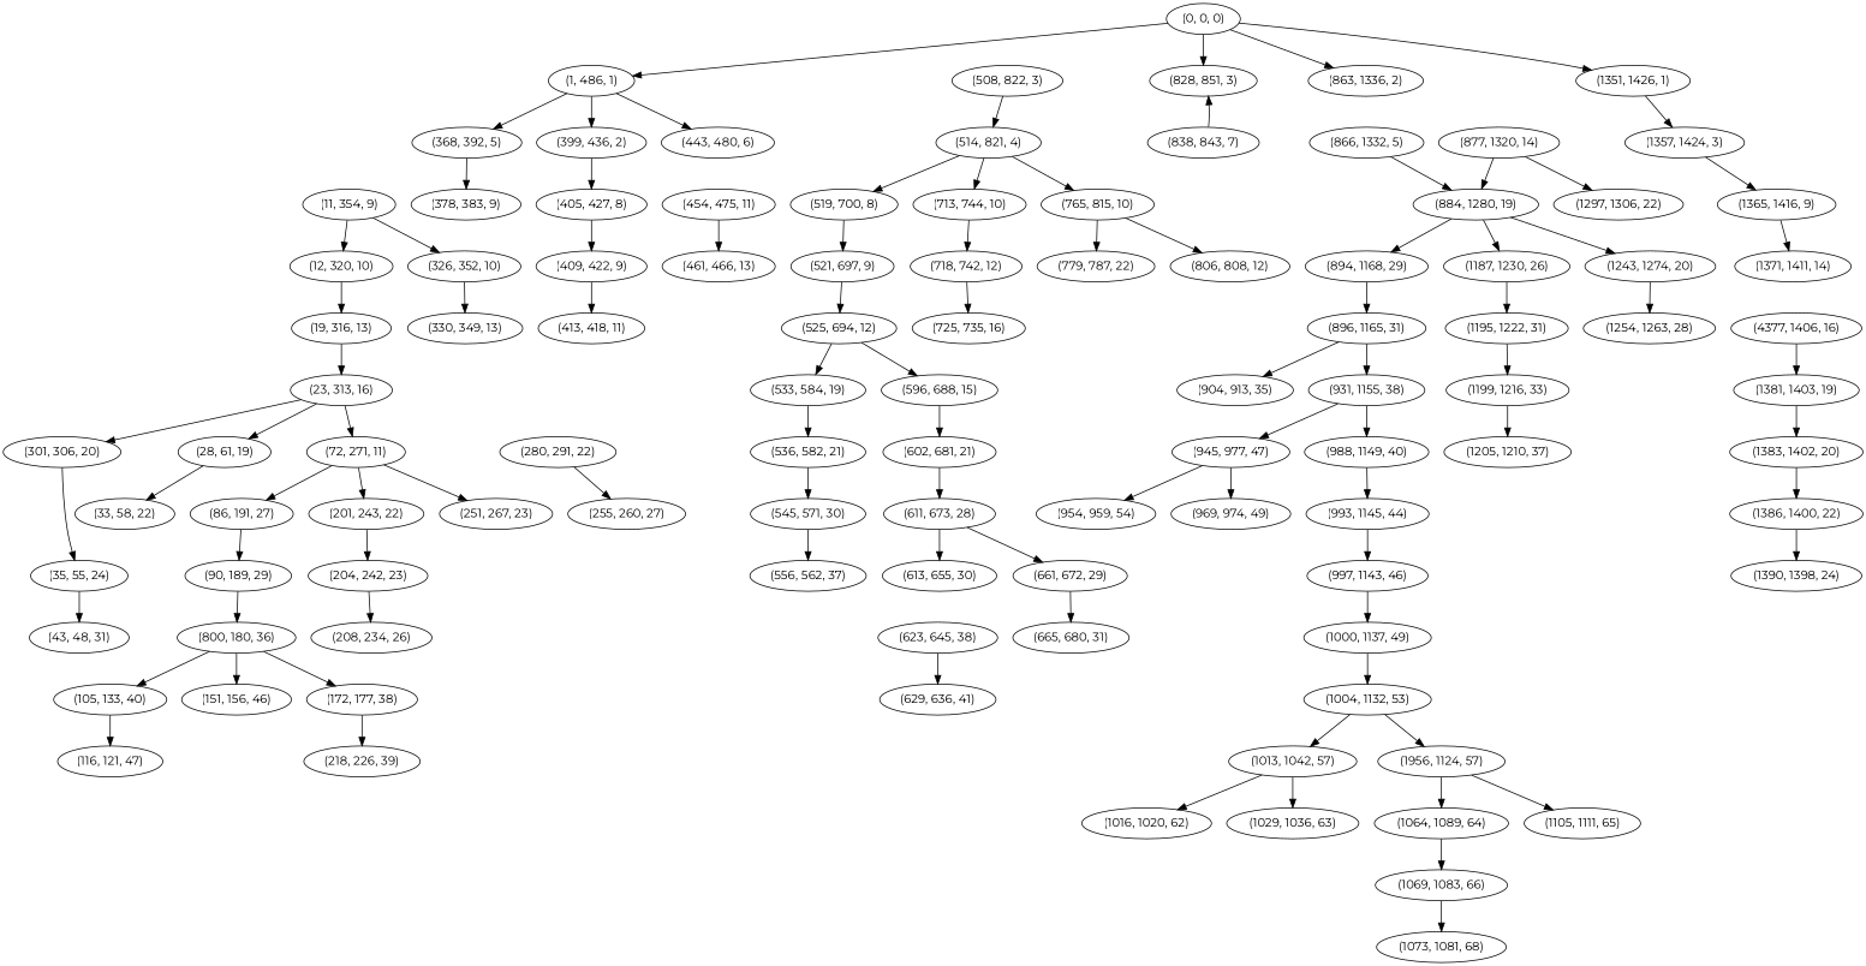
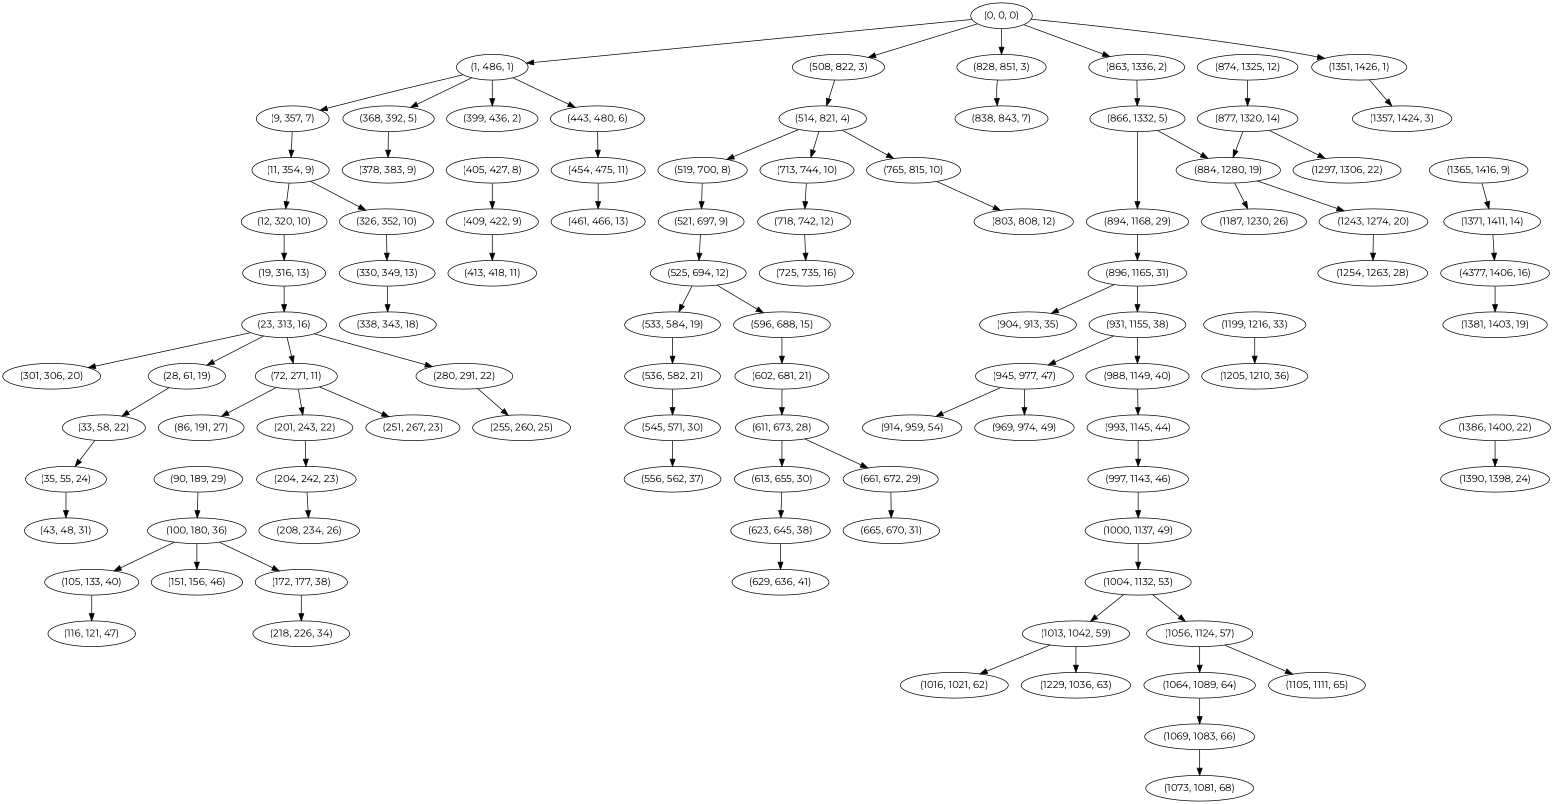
  digraph {
    fontname=Montserrat
    node [fontname=Montserrat]
    edge [fontname=Montserrat]
    "(0, 0, 0)"
    "(1, 486, 1)"
    "(508, 822, 3)"
    "(828, 851, 3)"
    "(863, 1336, 2)"
    "(1351, 1426, 1)"
+   "(9, 357, 7)"
    "(368, 392, 5)"
    "(399, 436, 2)"
    "(443, 480, 6)"
    "(514, 821, 4)"
    "(838, 843, 7)"
    "(866, 1332, 5)"
    "(1357, 1424, 3)"
    "(11, 354, 9)"
    "(378, 383, 9)"
    "(405, 427, 8)"
    "(454, 475, 11)"
    "(12, 320, 10)"
    "(326, 352, 10)"
    "(19, 316, 13)"
    "(330, 349, 13)"
    "(23, 313, 16)"
    "(28, 61, 19)"
    n25 [label="(72, 271, 11)"]
    "(280, 291, 22)"
    "(301, 306, 20)"
    "(33, 58, 22)"
    "(86, 191, 27)"
    "(201, 243, 22)"
    "(251, 267, 23)"
-   "(255, 260, 27)"
+   "(255, 260, 27)" [label="(255, 260, 25)"]
    "(35, 55, 24)"
    "(43, 48, 31)"
    "(90, 189, 29)"
    "(204, 242, 23)"
-   "(100, 180, 36)" [label="(800, 180, 36)"]
+   "(100, 180, 36)"
    "(105, 133, 40)"
    "(151, 156, 46)"
    "(172, 177, 38)"
    "(116, 121, 47)"
-   "(218, 226, 34)" [label="(218, 226, 39)"]
+   "(218, 226, 34)"
    "(208, 234, 26)"
+   "(338, 343, 18)"
    "(409, 422, 9)"
    "(413, 418, 11)"
    "(461, 466, 13)"
    "(519, 700, 8)"
    "(713, 744, 10)"
    "(765, 815, 10)"
    "(521, 697, 9)"
    "(718, 742, 12)"
-   "(779, 787, 22)"
-   "(803, 808, 12)" [label="(806, 808, 12)"]
+   "(803, 808, 12)"
    "(525, 694, 12)"
    "(533, 584, 19)"
    "(596, 688, 15)"
    "(536, 582, 21)"
    "(602, 681, 21)"
    "(545, 571, 30)"
    "(556, 562, 37)"
    "(611, 673, 28)"
    "(613, 655, 30)"
    "(661, 672, 29)"
    "(623, 645, 38)"
-   "(665, 670, 31)" [label="(665, 680, 31)"]
+   "(665, 670, 31)"
    "(629, 636, 41)"
    "(725, 735, 16)"
    "(884, 1280, 19)"
+   "(874, 1325, 12)"
    "(877, 1320, 14)"
    "(1297, 1306, 22)"
    "(894, 1168, 29)"
    "(1187, 1230, 26)"
    "(1243, 1274, 20)"
    "(896, 1165, 31)"
-   "(1195, 1222, 31)"
    "(1254, 1263, 28)"
    "(904, 913, 35)"
    "(931, 1155, 38)"
    "(945, 977, 47)"
    "(988, 1149, 40)"
-   "(954, 959, 54)"
+   "(954, 959, 54)" [label="(914, 959, 54)"]
    "(969, 974, 49)"
    "(993, 1145, 44)"
    "(997, 1143, 46)"
    "(1000, 1137, 49)"
    "(1004, 1132, 53)"
-   "(1013, 1042, 59)" [label="(1013, 1042, 57)"]
-   "(1056, 1124, 57)" [label="(1956, 1124, 57)"]
-   "(1016, 1021, 62)" [label="(1016, 1020, 62)"]
-   "(1029, 1036, 63)"
+   "(1013, 1042, 59)"
+   "(1056, 1124, 57)"
+   "(1016, 1021, 62)"
+   "(1029, 1036, 63)" [label="(1229, 1036, 63)"]
    "(1064, 1089, 64)"
    "(1105, 1111, 65)"
    "(1069, 1083, 66)"
    "(1073, 1081, 68)"
    "(1199, 1216, 33)"
-   "(1205, 1210, 36)" [label="(1205, 1210, 37)"]
+   "(1205, 1210, 36)"
    "(1365, 1416, 9)"
    "(1371, 1411, 14)"
    n101 [label="(4377, 1406, 16)"]
    "(1381, 1403, 19)"
-   "(1383, 1402, 20)"
    "(1386, 1400, 22)"
    "(1390, 1398, 24)"
    "(0, 0, 0)" -> "(1, 486, 1)"
+   "(0, 0, 0)" -> "(508, 822, 3)"
    "(0, 0, 0)" -> "(828, 851, 3)"
    "(0, 0, 0)" -> "(863, 1336, 2)"
    "(0, 0, 0)" -> "(1351, 1426, 1)"
+   "(1, 486, 1)" -> "(9, 357, 7)"
    "(1, 486, 1)" -> "(368, 392, 5)"
    "(1, 486, 1)" -> "(399, 436, 2)"
    "(1, 486, 1)" -> "(443, 480, 6)"
    "(508, 822, 3)" -> "(514, 821, 4)"
-   "(838, 843, 7)" -> "(828, 851, 3)"
+   "(828, 851, 3)" -> "(838, 843, 7)"
+   "(863, 1336, 2)" -> "(866, 1332, 5)"
    "(1351, 1426, 1)" -> "(1357, 1424, 3)"
+   "(9, 357, 7)" -> "(11, 354, 9)"
    "(368, 392, 5)" -> "(378, 383, 9)"
-   "(399, 436, 2)" -> "(405, 427, 8)"
+   "(443, 480, 6)" -> "(454, 475, 11)"
    "(514, 821, 4)" -> "(519, 700, 8)"
    "(514, 821, 4)" -> "(713, 744, 10)"
    "(514, 821, 4)" -> "(765, 815, 10)"
    "(866, 1332, 5)" -> "(884, 1280, 19)"
-   "(1357, 1424, 3)" -> "(1365, 1416, 9)"
    "(11, 354, 9)" -> "(12, 320, 10)"
    "(11, 354, 9)" -> "(326, 352, 10)"
    "(405, 427, 8)" -> "(409, 422, 9)"
    "(454, 475, 11)" -> "(461, 466, 13)"
    "(12, 320, 10)" -> "(19, 316, 13)"
    "(326, 352, 10)" -> "(330, 349, 13)"
    "(19, 316, 13)" -> "(23, 313, 16)"
+   "(330, 349, 13)" -> "(338, 343, 18)"
    "(23, 313, 16)" -> "(28, 61, 19)"
    "(23, 313, 16)" -> n25
+   "(23, 313, 16)" -> "(280, 291, 22)"
    "(23, 313, 16)" -> "(301, 306, 20)"
    "(28, 61, 19)" -> "(33, 58, 22)"
    n25 -> "(86, 191, 27)"
    n25 -> "(201, 243, 22)"
    n25 -> "(251, 267, 23)"
    "(280, 291, 22)" -> "(255, 260, 27)"
-   "(301, 306, 20)" -> "(35, 55, 24)"
-   "(86, 191, 27)" -> "(90, 189, 29)"
+   "(33, 58, 22)" -> "(35, 55, 24)"
    "(201, 243, 22)" -> "(204, 242, 23)"
    "(35, 55, 24)" -> "(43, 48, 31)"
    "(90, 189, 29)" -> "(100, 180, 36)"
    "(204, 242, 23)" -> "(208, 234, 26)"
    "(100, 180, 36)" -> "(105, 133, 40)"
    "(100, 180, 36)" -> "(151, 156, 46)"
    "(100, 180, 36)" -> "(172, 177, 38)"
    "(105, 133, 40)" -> "(116, 121, 47)"
    "(172, 177, 38)" -> "(218, 226, 34)"
    "(409, 422, 9)" -> "(413, 418, 11)"
    "(519, 700, 8)" -> "(521, 697, 9)"
    "(713, 744, 10)" -> "(718, 742, 12)"
-   "(765, 815, 10)" -> "(779, 787, 22)"
    "(765, 815, 10)" -> "(803, 808, 12)"
    "(521, 697, 9)" -> "(525, 694, 12)"
    "(718, 742, 12)" -> "(725, 735, 16)"
    "(525, 694, 12)" -> "(533, 584, 19)"
    "(525, 694, 12)" -> "(596, 688, 15)"
    "(533, 584, 19)" -> "(536, 582, 21)"
    "(596, 688, 15)" -> "(602, 681, 21)"
    "(536, 582, 21)" -> "(545, 571, 30)"
    "(602, 681, 21)" -> "(611, 673, 28)"
    "(545, 571, 30)" -> "(556, 562, 37)"
    "(611, 673, 28)" -> "(613, 655, 30)"
    "(611, 673, 28)" -> "(661, 672, 29)"
+   "(613, 655, 30)" -> "(623, 645, 38)"
    "(661, 672, 29)" -> "(665, 670, 31)"
    "(623, 645, 38)" -> "(629, 636, 41)"
-   "(884, 1280, 19)" -> "(894, 1168, 29)"
+   "(866, 1332, 5)" -> "(894, 1168, 29)"
    "(884, 1280, 19)" -> "(1187, 1230, 26)"
    "(884, 1280, 19)" -> "(1243, 1274, 20)"
+   "(874, 1325, 12)" -> "(877, 1320, 14)"
    "(877, 1320, 14)" -> "(884, 1280, 19)"
    "(877, 1320, 14)" -> "(1297, 1306, 22)"
    "(894, 1168, 29)" -> "(896, 1165, 31)"
-   "(1187, 1230, 26)" -> "(1195, 1222, 31)"
    "(1243, 1274, 20)" -> "(1254, 1263, 28)"
    "(896, 1165, 31)" -> "(904, 913, 35)"
    "(896, 1165, 31)" -> "(931, 1155, 38)"
-   "(1195, 1222, 31)" -> "(1199, 1216, 33)"
    "(931, 1155, 38)" -> "(945, 977, 47)"
    "(931, 1155, 38)" -> "(988, 1149, 40)"
    "(945, 977, 47)" -> "(954, 959, 54)"
    "(945, 977, 47)" -> "(969, 974, 49)"
    "(988, 1149, 40)" -> "(993, 1145, 44)"
    "(993, 1145, 44)" -> "(997, 1143, 46)"
    "(997, 1143, 46)" -> "(1000, 1137, 49)"
    "(1000, 1137, 49)" -> "(1004, 1132, 53)"
    "(1004, 1132, 53)" -> "(1013, 1042, 59)"
    "(1004, 1132, 53)" -> "(1056, 1124, 57)"
    "(1013, 1042, 59)" -> "(1016, 1021, 62)"
    "(1013, 1042, 59)" -> "(1029, 1036, 63)"
    "(1056, 1124, 57)" -> "(1064, 1089, 64)"
    "(1056, 1124, 57)" -> "(1105, 1111, 65)"
    "(1064, 1089, 64)" -> "(1069, 1083, 66)"
    "(1069, 1083, 66)" -> "(1073, 1081, 68)"
    "(1199, 1216, 33)" -> "(1205, 1210, 36)"
    "(1365, 1416, 9)" -> "(1371, 1411, 14)"
+   "(1371, 1411, 14)" -> n101
    n101 -> "(1381, 1403, 19)"
-   "(1381, 1403, 19)" -> "(1383, 1402, 20)"
-   "(1383, 1402, 20)" -> "(1386, 1400, 22)"
    "(1386, 1400, 22)" -> "(1390, 1398, 24)"
  }
